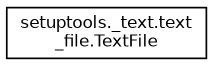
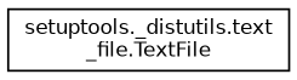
  digraph {
    rankdir=LR
-   n1 [color=black fillcolor=white fontname=Helvetica fontsize=10 height=0.2 label="setuptools._text.text\l_file.TextFile" shape=record style=filled width=0.4]
+   n1 [color=black fillcolor=white fontname=Helvetica fontsize=10 height=0.2 label="setuptools._distutils.text\l_file.TextFile" shape=record style=filled width=0.4]
  }
